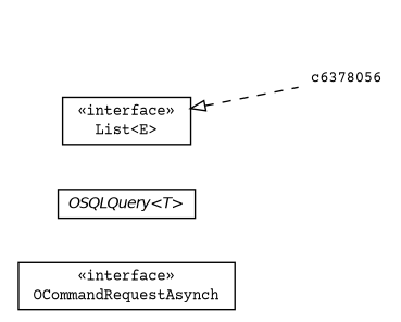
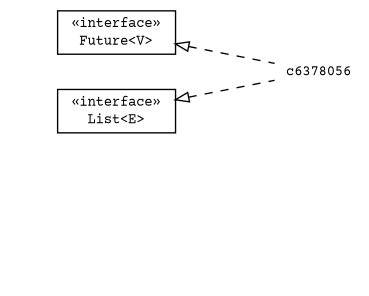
  digraph {
    fontname="Courier Prime"
    nodesep=0.25
    rankdir=LR
    ranksep=0.5
    node [fontcolor=black fontname="Courier Prime" fontsize=10.0 shape=plaintext]
    edge [arrowtail=empty dir=back fontname="Courier Prime" fontsize=10 headport=p labelfontname=Helvetica labelfontsize=10 style=dashed tailport=p]
-   n1 [label=<<table title="com.orientechnologies.orient.core.command.OCommandRequestAsynch" border="0" cellborder="1" cellspacing="0" cellpadding="2" port="p" href="../../command/OCommandRequestAsynch.html"> 		<tr><td><table border="0" cellspacing="0" cellpadding="1"> <tr><td align="center" balign="center"> &#171;interface&#187; </td></tr> <tr><td align="center" balign="center"> OCommandRequestAsynch </td></tr> 		</table></td></tr> 		</table>>]
-   n2 [label=<<table title="com.orientechnologies.orient.core.sql.query.OSQLQuery" border="0" cellborder="1" cellspacing="0" cellpadding="2" port="p" href="./OSQLQuery.html"> 		<tr><td><table border="0" cellspacing="0" cellpadding="1"> <tr><td align="center" balign="center"><font face="Helvetica-Oblique"> OSQLQuery&lt;T&gt; </font></td></tr> 		</table></td></tr> 		</table>>]
+   n3 [label=<<table title="java.util.concurrent.Future" border="0" cellborder="1" cellspacing="0" cellpadding="2" port="p" href="http://java.sun.com/j2se/1.4.2/docs/api/java/util/concurrent/Future.html"> 		<tr><td><table border="0" cellspacing="0" cellpadding="1"> <tr><td align="center" balign="center"> &#171;interface&#187; </td></tr> <tr><td align="center" balign="center"> Future&lt;V&gt; </td></tr> 		</table></td></tr> 		</table>>]
    n4 [fontsize=10 label=c6378056 fontcolor=""]
    n5 [label=<<table title="java.util.List" border="0" cellborder="1" cellspacing="0" cellpadding="2" port="p" href="http://java.sun.com/j2se/1.4.2/docs/api/java/util/List.html"> 		<tr><td><table border="0" cellspacing="0" cellpadding="1"> <tr><td align="center" balign="center"> &#171;interface&#187; </td></tr> <tr><td align="center" balign="center"> List&lt;E&gt; </td></tr> 		</table></td></tr> 		</table>>]
+   n3 -> n4
    n5 -> n4
  }
